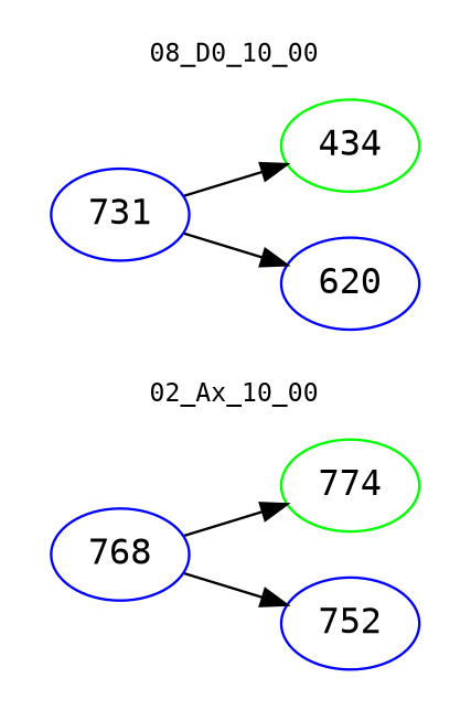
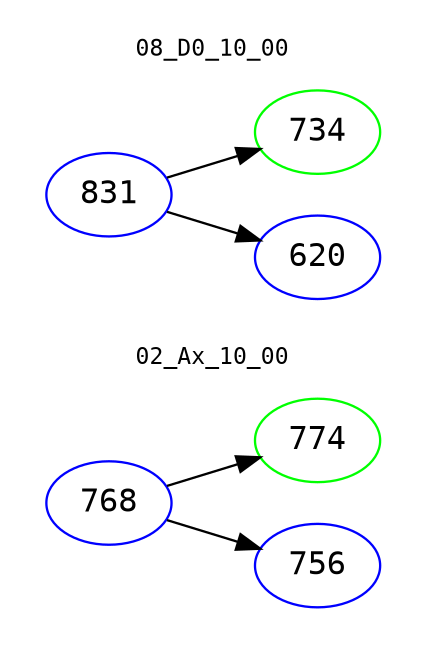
  digraph {
    fontname="DejaVu Sans Mono"
    rankdir=LR
    node [color=blue fontname="DejaVu Sans Mono"]
    edge [color=black fontname="DejaVu Sans Mono"]
    n1 [label=768]
-   n2 [label=752]
+   n2 [label=756]
    n3 [color=green label=774]
-   n4 [label=731]
+   n4 [label=831]
    n5 [label=620]
-   n6 [color=green label=434]
+   n6 [color=green label=734]
    subgraph cluster_1 {
      color=white
      fontsize=10
      label="02_Ax_10_00"
      n1
      n2
      n3
    }
    subgraph cluster_2 {
      color=white
      fontsize=10
      label="08_D0_10_00"
      n4
      n5
      n6
    }
    n1 -> n2
    n1 -> n3
    n4 -> n5
    n4 -> n6
  }
